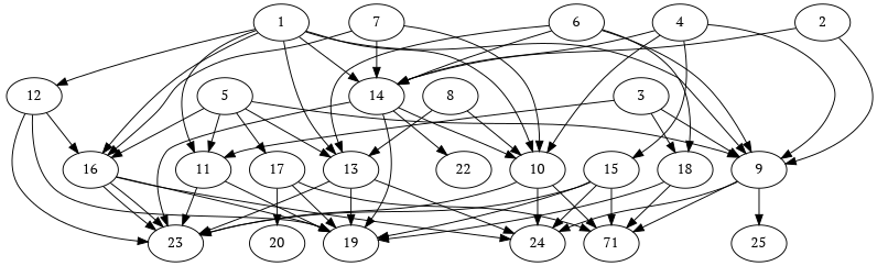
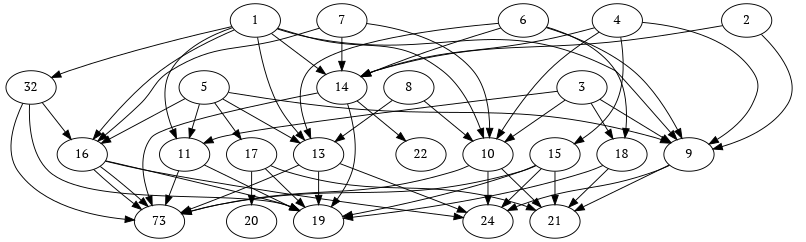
  digraph {
    fontname="PT Serif"
    node [alpha=0.14 fontname="PT Serif"]
    edge [fontname="PT Serif"]
    1 [alpha=0.13 expect_size=22139904]
    9 [alpha=0.17 expect_size=37064704]
    10 [alpha=0.13 expect_size=21179392]
    11 [alpha=0.00 expect_size=33523712]
-   12 [alpha=0.10 expect_size=17989632]
+   12 [alpha=0.10 expect_size=17989632 label=32]
    13 [alpha=0.07 expect_size=50291712]
    14 [expect_size=36066304]
    16 [alpha=0.12 expect_size=10697728]
-   21 [alpha=0.17 expect_size=17058816 label=71]
+   21 [alpha=0.17 expect_size=17058816]
    24 [alpha=0.12 expect_size=11433984]
-   25 [alpha=0.17 expect_size=44396544]
-   23 [alpha=0.07 expect_size=41972736]
+   23 [alpha=0.07 expect_size=41972736 label=73]
    19 [alpha=0.02 expect_size=38803456]
    22 [alpha=0.17 expect_size=18074624]
    2 [expect_size=25050112]
    3 [expect_size=30477312]
    18 [alpha=0.07 expect_size=6109184]
    4 [expect_size=40513536]
    15 [alpha=0.03 expect_size=21506048]
    5 [alpha=0.15 expect_size=51134464]
    17 [alpha=0.06 expect_size=17546240]
    20 [alpha=0.06 expect_size=32401408]
    6 [alpha=0.03 expect_size=46482432]
    7 [alpha=0.15 expect_size=17762304]
    8 [expect_size=27166720]
    1 -> 9
    1 -> 10
    1 -> 11
    1 -> 12
    1 -> 13
    1 -> 14
    1 -> 16
    9 -> 21
    9 -> 24
-   9 -> 25
    10 -> 21
    10 -> 24
    10 -> 23
    11 -> 23
    11 -> 19
    12 -> 16
    12 -> 23
    12 -> 19
    13 -> 24
    13 -> 23
    13 -> 19
    14 -> 23
    14 -> 19
    14 -> 22
    16 -> 24
    16 -> 23
    16 -> 23
    16 -> 19
    2 -> 9
    2 -> 14
    3 -> 9
-   14 -> 10
+   3 -> 10
    3 -> 11
    3 -> 18
    18 -> 21
    18 -> 19
    4 -> 9
    4 -> 10
    4 -> 14
    4 -> 15
    15 -> 21
    15 -> 24
    15 -> 23
    15 -> 19
    5 -> 9
    5 -> 11
    5 -> 13
    5 -> 16
    5 -> 17
    17 -> 21
    17 -> 19
    17 -> 20
    6 -> 9
    6 -> 13
    6 -> 14
    6 -> 18
    7 -> 10
    7 -> 14
    7 -> 16
    8 -> 10
    8 -> 13
  }
